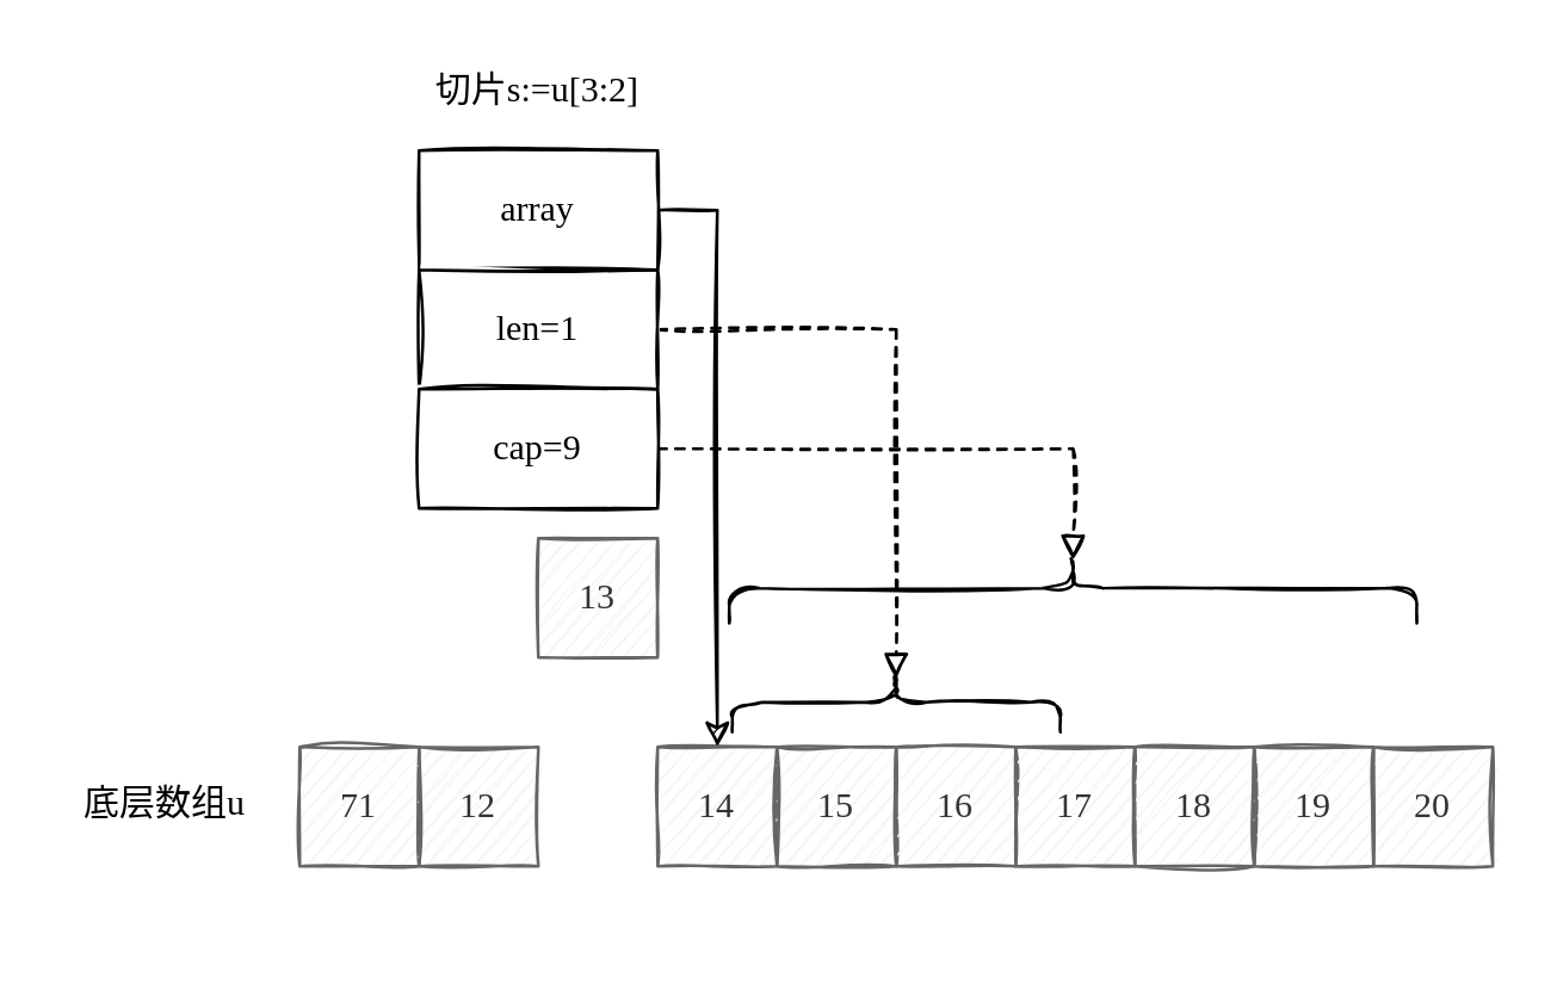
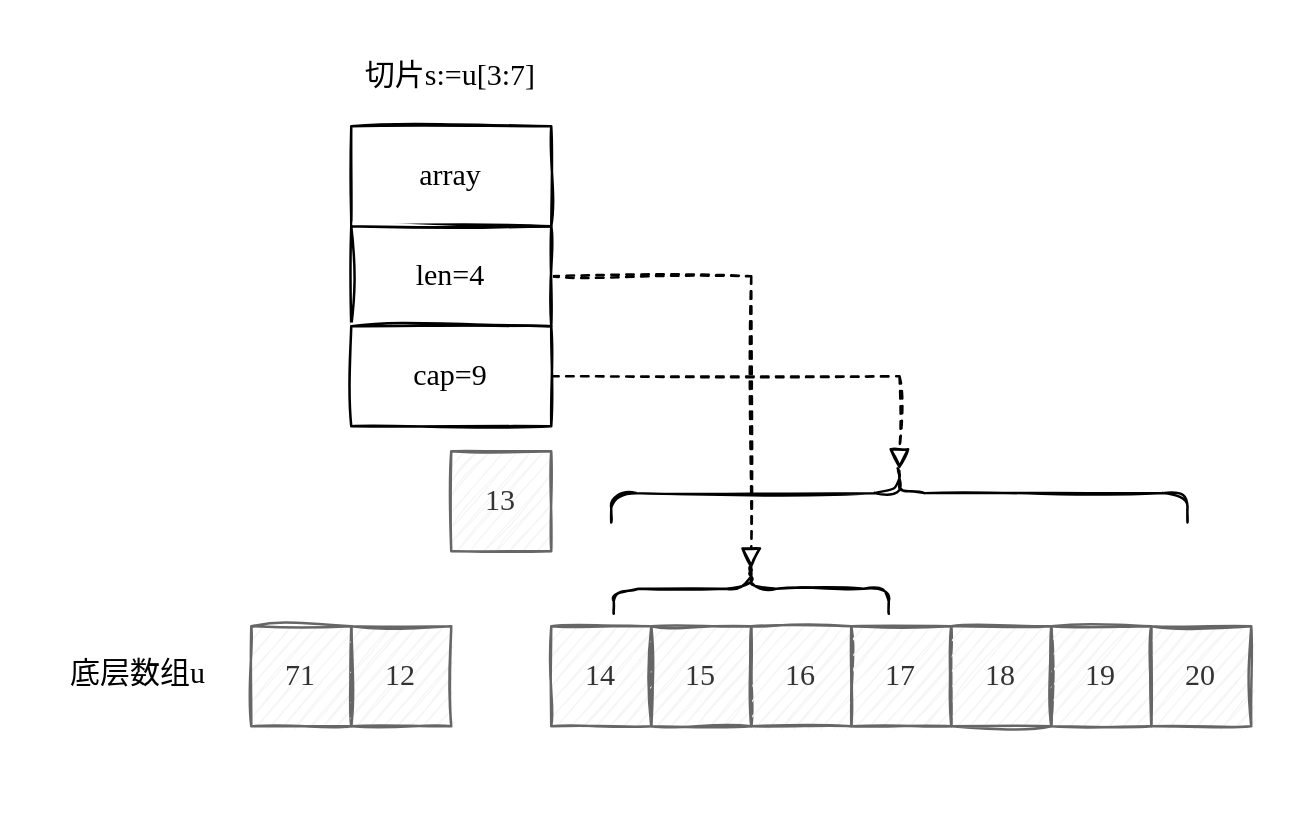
  <mxCell id="0" />
  <mxCell id="1" parent="0" />
  <mxCell id="2" value="71" style="rounded=0;whiteSpace=wrap;html=1;sketch=1;fontFamily=Times New Roman;fillColor=#f5f5f5;fontColor=#333333;strokeColor=#666666;" parent="1" vertex="1"><mxGeometry x="100" y="250" width="40" height="40" as="geometry" /></mxCell>
  <mxCell id="3" value="12" style="rounded=0;whiteSpace=wrap;html=1;sketch=1;fontFamily=Times New Roman;fillColor=#f5f5f5;fontColor=#333333;strokeColor=#666666;" parent="1" vertex="1"><mxGeometry x="140" y="250" width="40" height="40" as="geometry" /></mxCell>
  <mxCell id="4" value="13" style="rounded=0;whiteSpace=wrap;html=1;sketch=1;fontFamily=Times New Roman;fillColor=#f5f5f5;fontColor=#333333;strokeColor=#666666;" parent="1" vertex="1"><mxGeometry x="180" y="180" width="40" height="40" as="geometry" /></mxCell>
  <mxCell id="5" value="14" style="rounded=0;whiteSpace=wrap;html=1;sketch=1;fontFamily=Times New Roman;fillColor=#f5f5f5;fontColor=#333333;strokeColor=#666666;shadow=0;glass=0;" parent="1" vertex="1"><mxGeometry x="220" y="250" width="40" height="40" as="geometry" /></mxCell>
  <mxCell id="6" value="15" style="rounded=0;whiteSpace=wrap;html=1;sketch=1;fontFamily=Times New Roman;fillColor=#f5f5f5;fontColor=#333333;strokeColor=#666666;shadow=0;" parent="1" vertex="1"><mxGeometry x="260" y="250" width="40" height="40" as="geometry" /></mxCell>
  <mxCell id="7" value="16" style="rounded=0;whiteSpace=wrap;html=1;sketch=1;fontFamily=Times New Roman;fillColor=#f5f5f5;fontColor=#333333;strokeColor=#666666;shadow=0;" parent="1" vertex="1"><mxGeometry x="300" y="250" width="40" height="40" as="geometry" /></mxCell>
  <mxCell id="8" value="17" style="rounded=0;whiteSpace=wrap;html=1;sketch=1;fontFamily=Times New Roman;fillColor=#f5f5f5;fontColor=#333333;strokeColor=#666666;shadow=0;" parent="1" vertex="1"><mxGeometry x="340" y="250" width="40" height="40" as="geometry" /></mxCell>
  <mxCell id="9" value="18" style="rounded=0;whiteSpace=wrap;html=1;sketch=1;fontFamily=Times New Roman;fillColor=#f5f5f5;fontColor=#333333;strokeColor=#666666;" parent="1" vertex="1"><mxGeometry x="380" y="250" width="40" height="40" as="geometry" /></mxCell>
  <mxCell id="10" value="19" style="rounded=0;whiteSpace=wrap;html=1;sketch=1;fontFamily=Times New Roman;fillColor=#f5f5f5;fontColor=#333333;strokeColor=#666666;" parent="1" vertex="1"><mxGeometry x="420" y="250" width="40" height="40" as="geometry" /></mxCell>
  <mxCell id="11" value="20" style="rounded=0;whiteSpace=wrap;html=1;sketch=1;fontFamily=Times New Roman;fillColor=#f5f5f5;fontColor=#333333;strokeColor=#666666;" parent="1" vertex="1"><mxGeometry x="460" y="250" width="40" height="40" as="geometry" /></mxCell>
  <mxCell id="12" value="底层数组u" style="text;html=1;strokeColor=none;fillColor=none;align=center;verticalAlign=middle;whiteSpace=wrap;rounded=0;sketch=1;fontFamily=Times New Roman;" parent="1" vertex="1"><mxGeometry x="20" y="257.5" width="70" height="22.5" as="geometry" /></mxCell>
- <mxCell id="13" style="edgeStyle=orthogonalEdgeStyle;rounded=0;orthogonalLoop=1;jettySize=auto;html=1;exitX=1;exitY=0.5;exitDx=0;exitDy=0;entryX=0.5;entryY=0;entryDx=0;entryDy=0;fontFamily=Times New Roman;sketch=1;" parent="1" source="14" target="5" edge="1"><mxGeometry relative="1" as="geometry" /></mxCell>
  <mxCell id="14" value="array" style="rounded=0;whiteSpace=wrap;html=1;sketch=1;fontFamily=Times New Roman;" parent="1" vertex="1"><mxGeometry x="140" y="50" width="80" height="40" as="geometry" /></mxCell>
  <mxCell id="15" style="edgeStyle=orthogonalEdgeStyle;rounded=0;orthogonalLoop=1;jettySize=auto;html=1;exitX=1;exitY=0.5;exitDx=0;exitDy=0;entryX=0.1;entryY=0.5;entryDx=0;entryDy=0;entryPerimeter=0;fontFamily=Times New Roman;endArrow=block;endFill=0;dashed=1;sketch=1;" parent="1" source="16" target="20" edge="1"><mxGeometry relative="1" as="geometry" /></mxCell>
- <mxCell id="16" value="len=1" style="rounded=0;whiteSpace=wrap;html=1;sketch=1;fontFamily=Times New Roman;" parent="1" vertex="1"><mxGeometry x="140" y="90" width="80" height="40" as="geometry" /></mxCell>
+ <mxCell id="16" value="len=4" style="rounded=0;whiteSpace=wrap;html=1;sketch=1;fontFamily=Times New Roman;" parent="1" vertex="1"><mxGeometry x="140" y="90" width="80" height="40" as="geometry" /></mxCell>
  <mxCell id="17" style="edgeStyle=orthogonalEdgeStyle;rounded=0;orthogonalLoop=1;jettySize=auto;html=1;exitX=1;exitY=0.5;exitDx=0;exitDy=0;entryX=0.1;entryY=0.5;entryDx=0;entryDy=0;entryPerimeter=0;fontFamily=Times New Roman;endArrow=block;endFill=0;dashed=1;sketch=1;" parent="1" source="18" target="21" edge="1"><mxGeometry relative="1" as="geometry" /></mxCell>
  <mxCell id="18" value="cap=9" style="rounded=0;whiteSpace=wrap;html=1;sketch=1;fontFamily=Times New Roman;" parent="1" vertex="1"><mxGeometry x="140" y="130" width="80" height="40" as="geometry" /></mxCell>
- <mxCell id="19" value="切片s:=u[3:2]" style="text;html=1;strokeColor=none;fillColor=none;align=center;verticalAlign=middle;whiteSpace=wrap;rounded=0;sketch=1;fontFamily=Times New Roman;" parent="1" vertex="1"><mxGeometry x="140" y="20" width="80" height="20" as="geometry" /></mxCell>
+ <mxCell id="19" value="切片s:=u[3:7]" style="text;html=1;strokeColor=none;fillColor=none;align=center;verticalAlign=middle;whiteSpace=wrap;rounded=0;sketch=1;fontFamily=Times New Roman;" parent="1" vertex="1"><mxGeometry x="140" y="20" width="80" height="20" as="geometry" /></mxCell>
  <mxCell id="20" value="" style="shape=curlyBracket;whiteSpace=wrap;html=1;rounded=1;flipH=1;shadow=0;glass=0;sketch=1;fontFamily=Times New Roman;rotation=-90;" parent="1" vertex="1"><mxGeometry x="290" y="180" width="20" height="110" as="geometry" /></mxCell>
  <mxCell id="21" value="" style="shape=curlyBracket;whiteSpace=wrap;html=1;rounded=1;flipH=1;shadow=0;glass=0;sketch=1;fontFamily=Times New Roman;rotation=-90;" parent="1" vertex="1"><mxGeometry x="347.5" y="81.5" width="23.5" height="230.5" as="geometry" /></mxCell>
